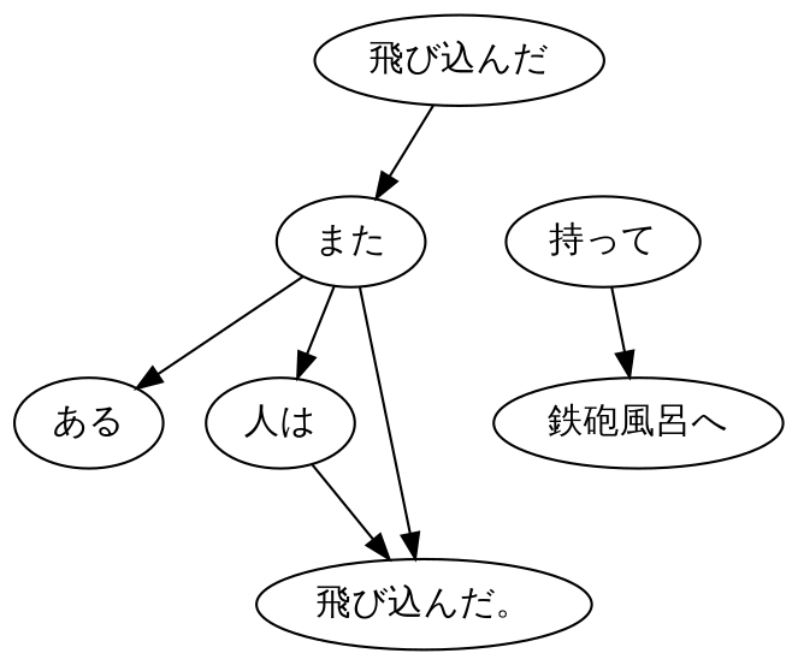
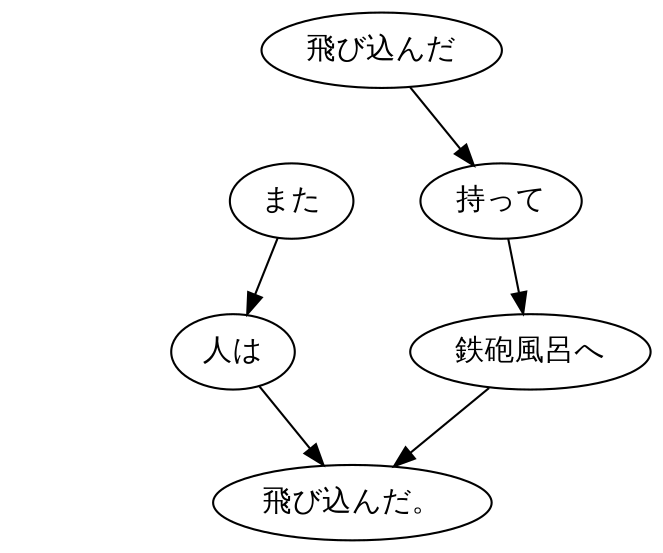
  digraph {
    n1 [label="また"]
-   n2 [label="ある"]
    n3 [label="人は"]
    n4 [label="飛び込んだ。"]
    n5 [label="飛び込んだ"]
    n6 [label="持って"]
    n7 [label="鉄砲風呂へ"]
-   n1 -> n2
    n1 -> n3
    n3 -> n4
-   n5 -> n1
+   n5 -> n6
    n6 -> n7
-   n1 -> n4
+   n7 -> n4
  }
